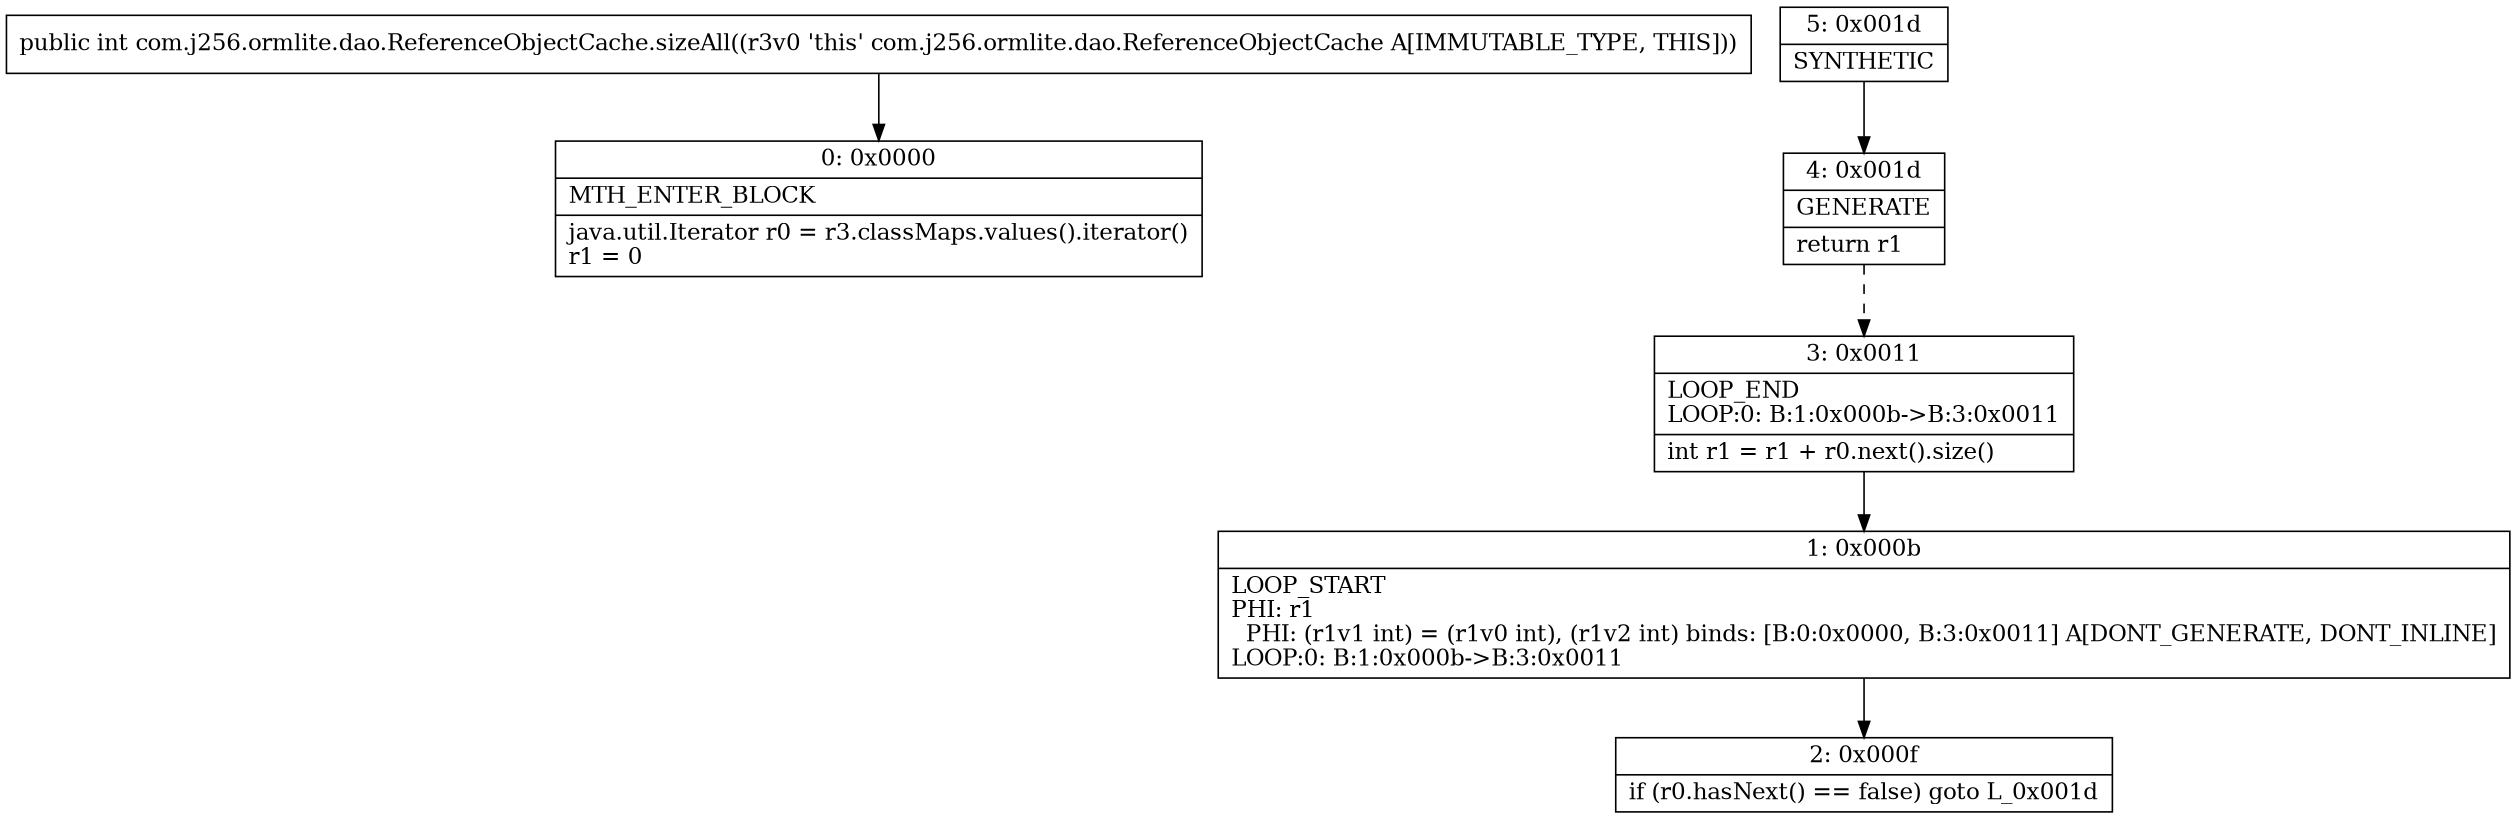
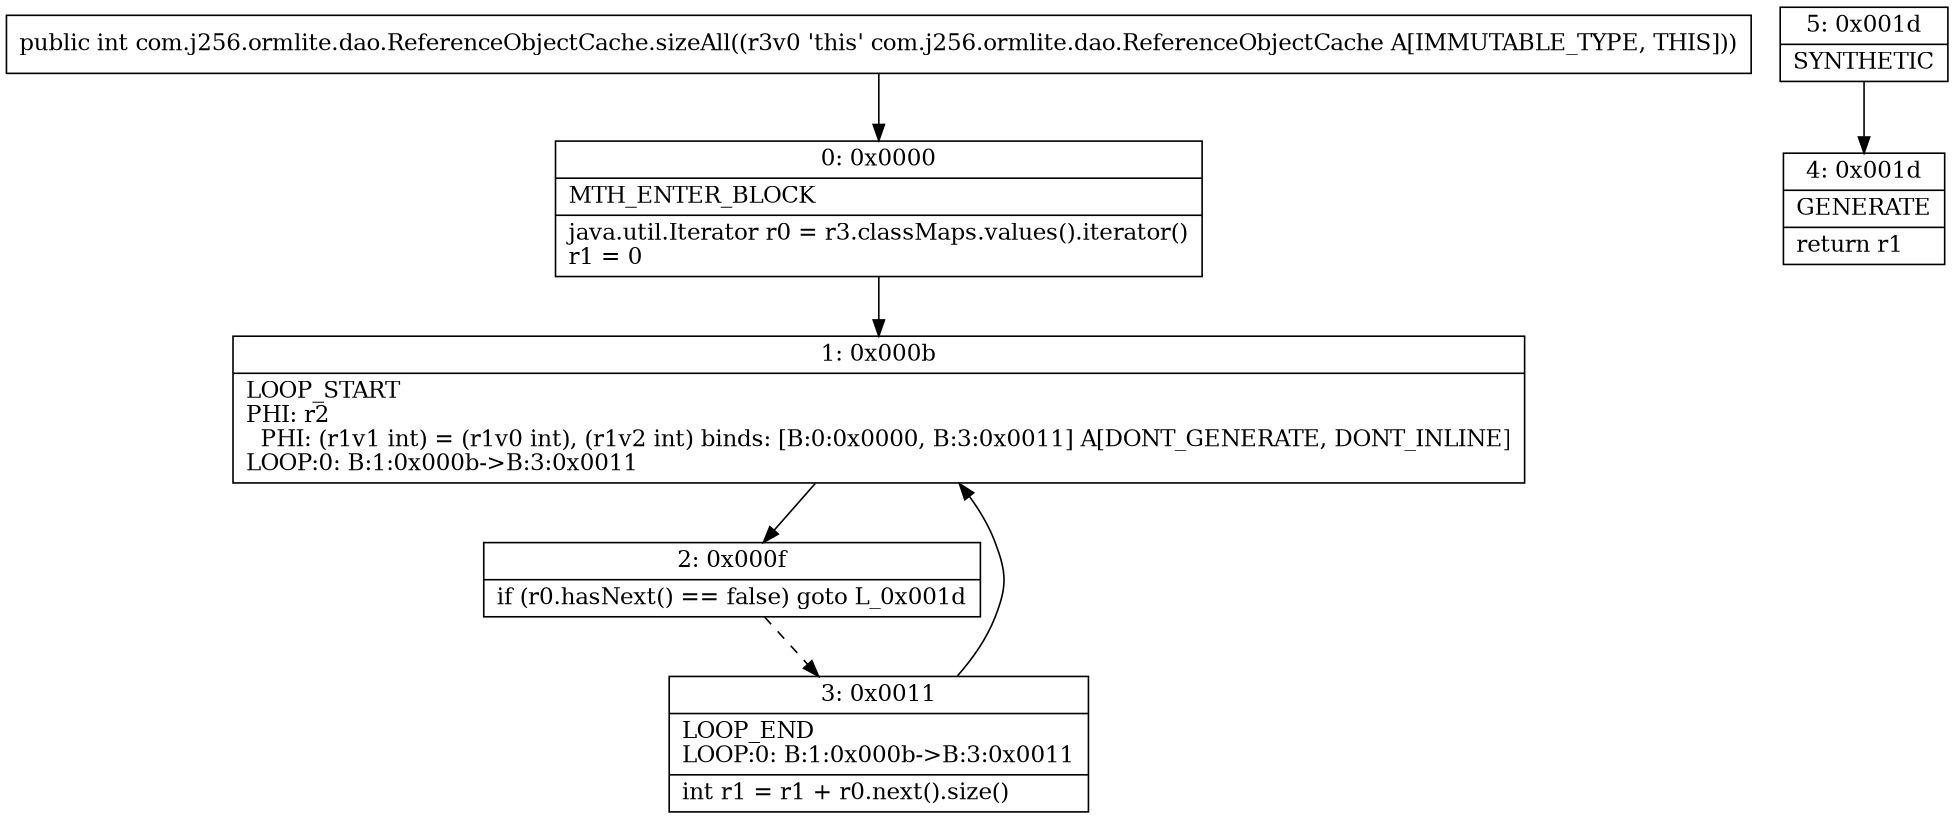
  digraph {
    node [shape=record]
    n1 [label="{0\:\ 0x0000|MTH_ENTER_BLOCK\l|java.util.Iterator r0 = r3.classMaps.values().iterator()\lr1 = 0\l}"]
-   n2 [label="{1\:\ 0x000b|LOOP_START\lPHI: r1 \l  PHI: (r1v1 int) = (r1v0 int), (r1v2 int) binds: [B:0:0x0000, B:3:0x0011] A[DONT_GENERATE, DONT_INLINE]\lLOOP:0: B:1:0x000b\-\>B:3:0x0011\l}"]
+   n2 [label="{1\:\ 0x000b|LOOP_START\lPHI: r2 \l  PHI: (r1v1 int) = (r1v0 int), (r1v2 int) binds: [B:0:0x0000, B:3:0x0011] A[DONT_GENERATE, DONT_INLINE]\lLOOP:0: B:1:0x000b\-\>B:3:0x0011\l}"]
    n3 [label="{2\:\ 0x000f|if (r0.hasNext() == false) goto L_0x001d\l}"]
    n4 [label="{3\:\ 0x0011|LOOP_END\lLOOP:0: B:1:0x000b\-\>B:3:0x0011\l|int r1 = r1 + r0.next().size()\l}"]
    n5 [label="{5\:\ 0x001d|SYNTHETIC\l}"]
    n6 [label="{4\:\ 0x001d|GENERATE\l|return r1\l}"]
    n7 [label="{public int com.j256.ormlite.dao.ReferenceObjectCache.sizeAll((r3v0 'this' com.j256.ormlite.dao.ReferenceObjectCache A[IMMUTABLE_TYPE, THIS])) }"]
+   n1 -> n2
    n2 -> n3
-   n6 -> n4 [style=dashed]
+   n3 -> n4 [style=dashed]
    n4 -> n2
    n5 -> n6
    n7 -> n1
  }
